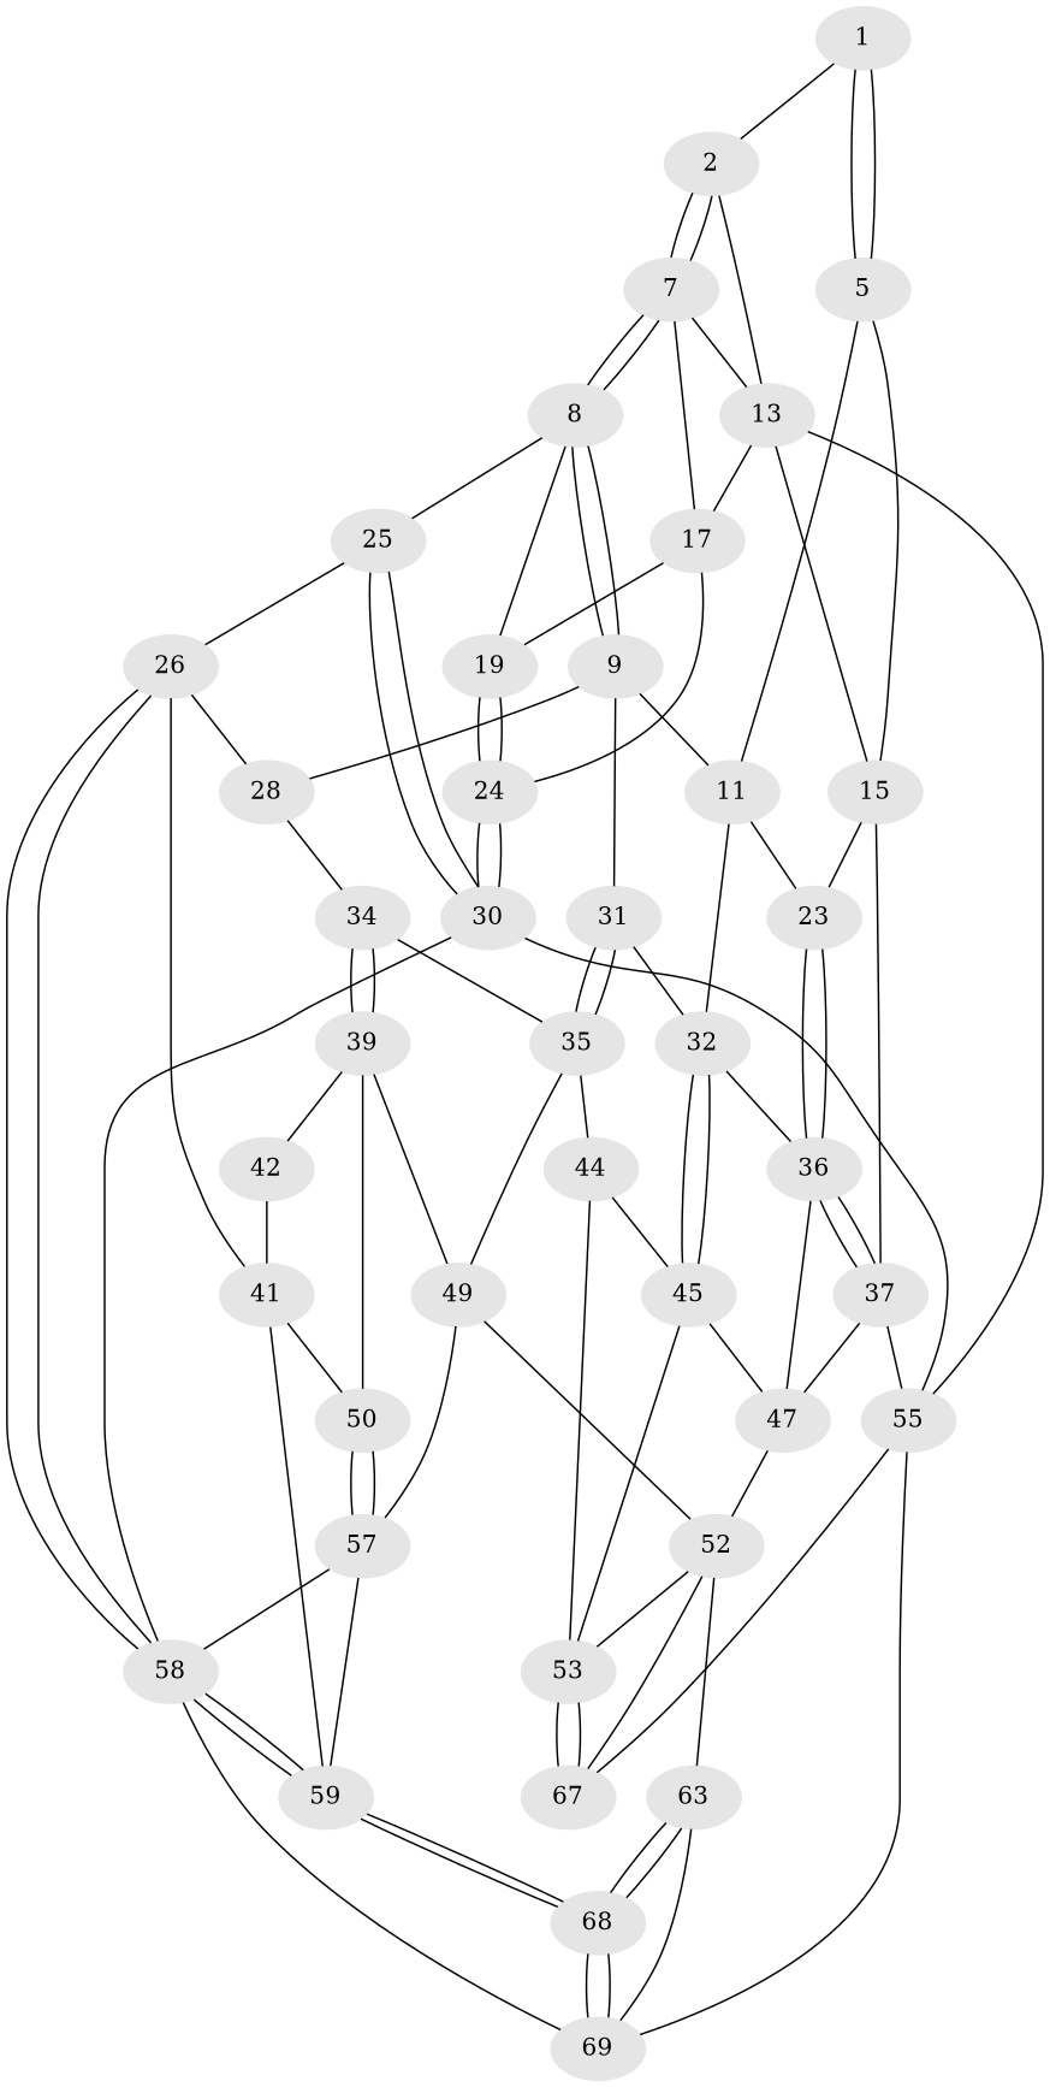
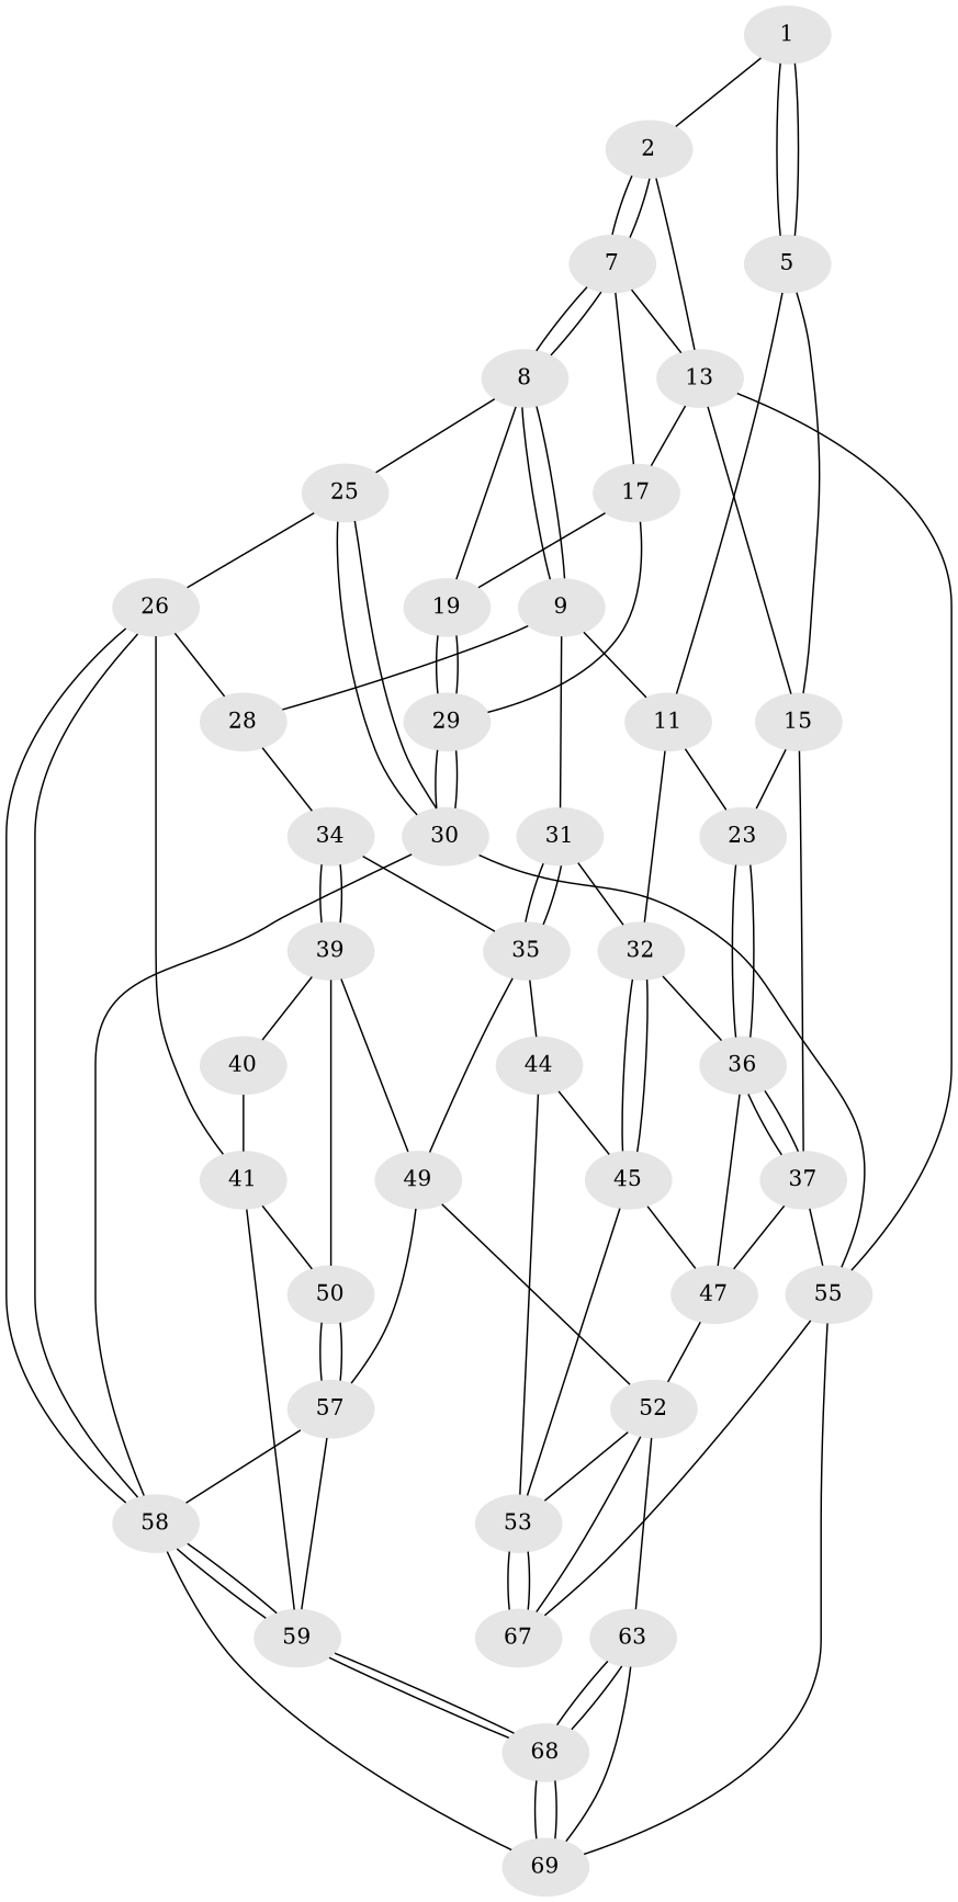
  graph {
    node [color=gray90 style=filled]
    2 [super="+3"]
    1
    5 [super="+12"]
    7 [super="+16"]
    13 [super="+14"]
    15 [super="+21"]
    11 [super="+22"]
    8 [super="+20"]
    17 [super="+18"]
    55 [super="+72"]
    23
    37
    32 [super="+33"]
    9 [super="+10"]
    19
    25
-   24
+   24 [label=29]
    28 [super="+29"]
    31
    30 [super="+56"]
    26 [super="+27"]
    34
    35 [super="+43"]
    36 [super="+38"]
    45 [super="+46"]
    67 [super="+71"]
    69 [super="+70"]
    47 [super="+66"]
    58 [super="+61"]
    41 [super="+42"]
    50
    59 [super="+60"]
    39 [super="+48"]
    44
    49 [super="+51"]
    53 [super="+54"]
-   40 [label=42]
+   40
    52 [super="+65"]
    57 [super="+62"]
    68
    63 [super="+64"]
    2 -- 7
    2 -- 7
    2 -- 13
    1 -- 2
    1 -- 5
    1 -- 5
    5 -- 15
    5 -- 11
    7 -- 13
    7 -- 8
    7 -- 8
    7 -- 17
    13 -- 15
    13 -- 17
    13 -- 55
    15 -- 23
    15 -- 37
    11 -- 23
    11 -- 32
    8 -- 9
    8 -- 9
    8 -- 19
    8 -- 25
    17 -- 19
    17 -- 24
    55 -- 67
    55 -- 69
    23 -- 36
    23 -- 36
    37 -- 55
    37 -- 47
    32 -- 36
    32 -- 45
    32 -- 45
    9 -- 11
    9 -- 28
    9 -- 31
    19 -- 24
    19 -- 24
    25 -- 30
    25 -- 30
    25 -- 26
    24 -- 30
    24 -- 30
    28 -- 34
    31 -- 32
    31 -- 35
    31 -- 35
    30 -- 55
    30 -- 58
    26 -- 28
    26 -- 58
    26 -- 58
    26 -- 41
    34 -- 35
    34 -- 39
    34 -- 39
    35 -- 44
    35 -- 49
    36 -- 37
    36 -- 37
    36 -- 47
    45 -- 47
    45 -- 53
    47 -- 52
    58 -- 69
    58 -- 59
    58 -- 59
    41 -- 50
    41 -- 59
    50 -- 57
    50 -- 57
    59 -- 68
    59 -- 68
    39 -- 50
    39 -- 49
    39 -- 40
    44 -- 45
    44 -- 53
    49 -- 52
    49 -- 57
    53 -- 67
    53 -- 67
    40 -- 41
    52 -- 67
    52 -- 53
    52 -- 63
    57 -- 58
    57 -- 59
    68 -- 69
    68 -- 69
    63 -- 69
    63 -- 68
    63 -- 68
  }
